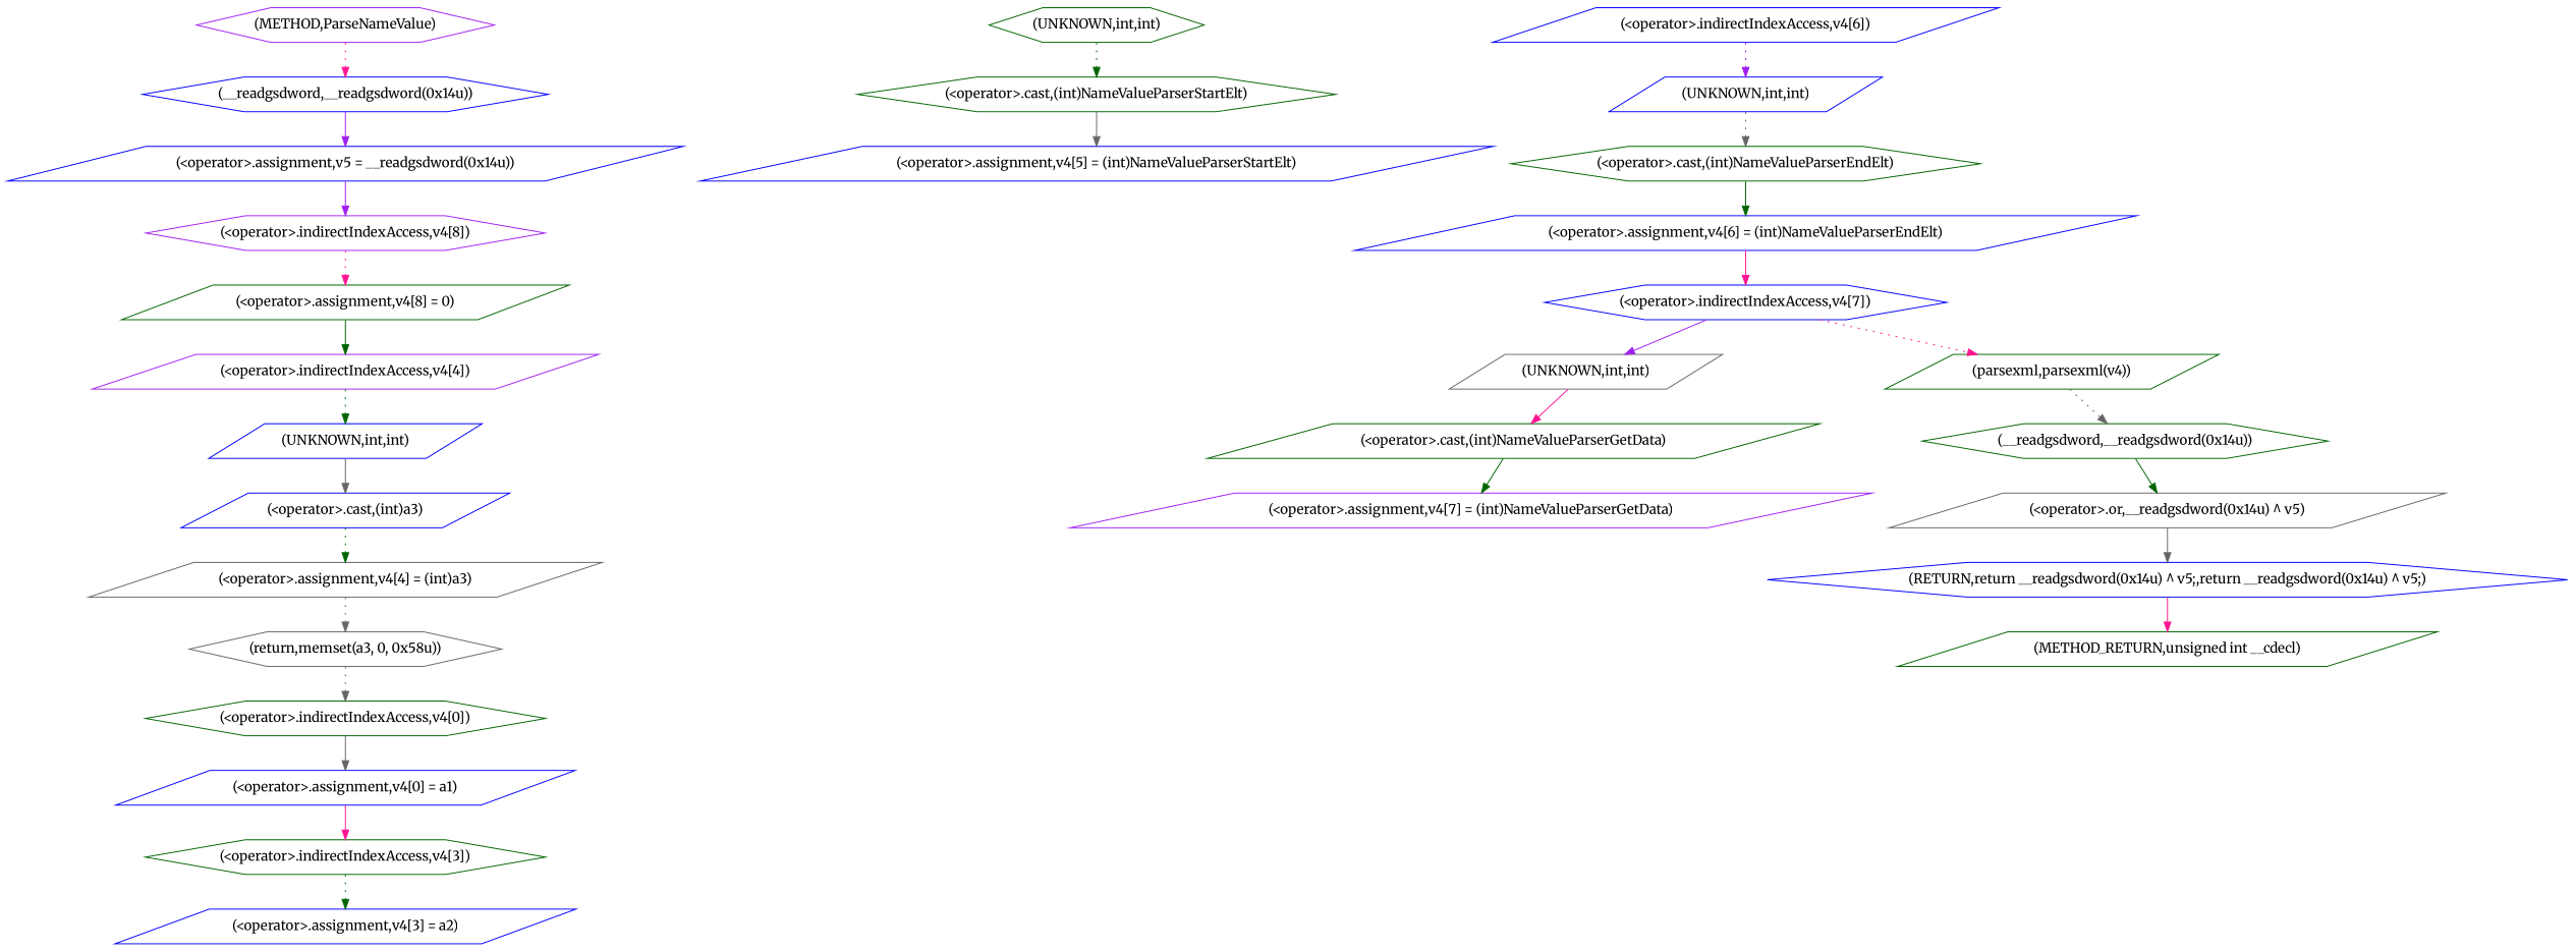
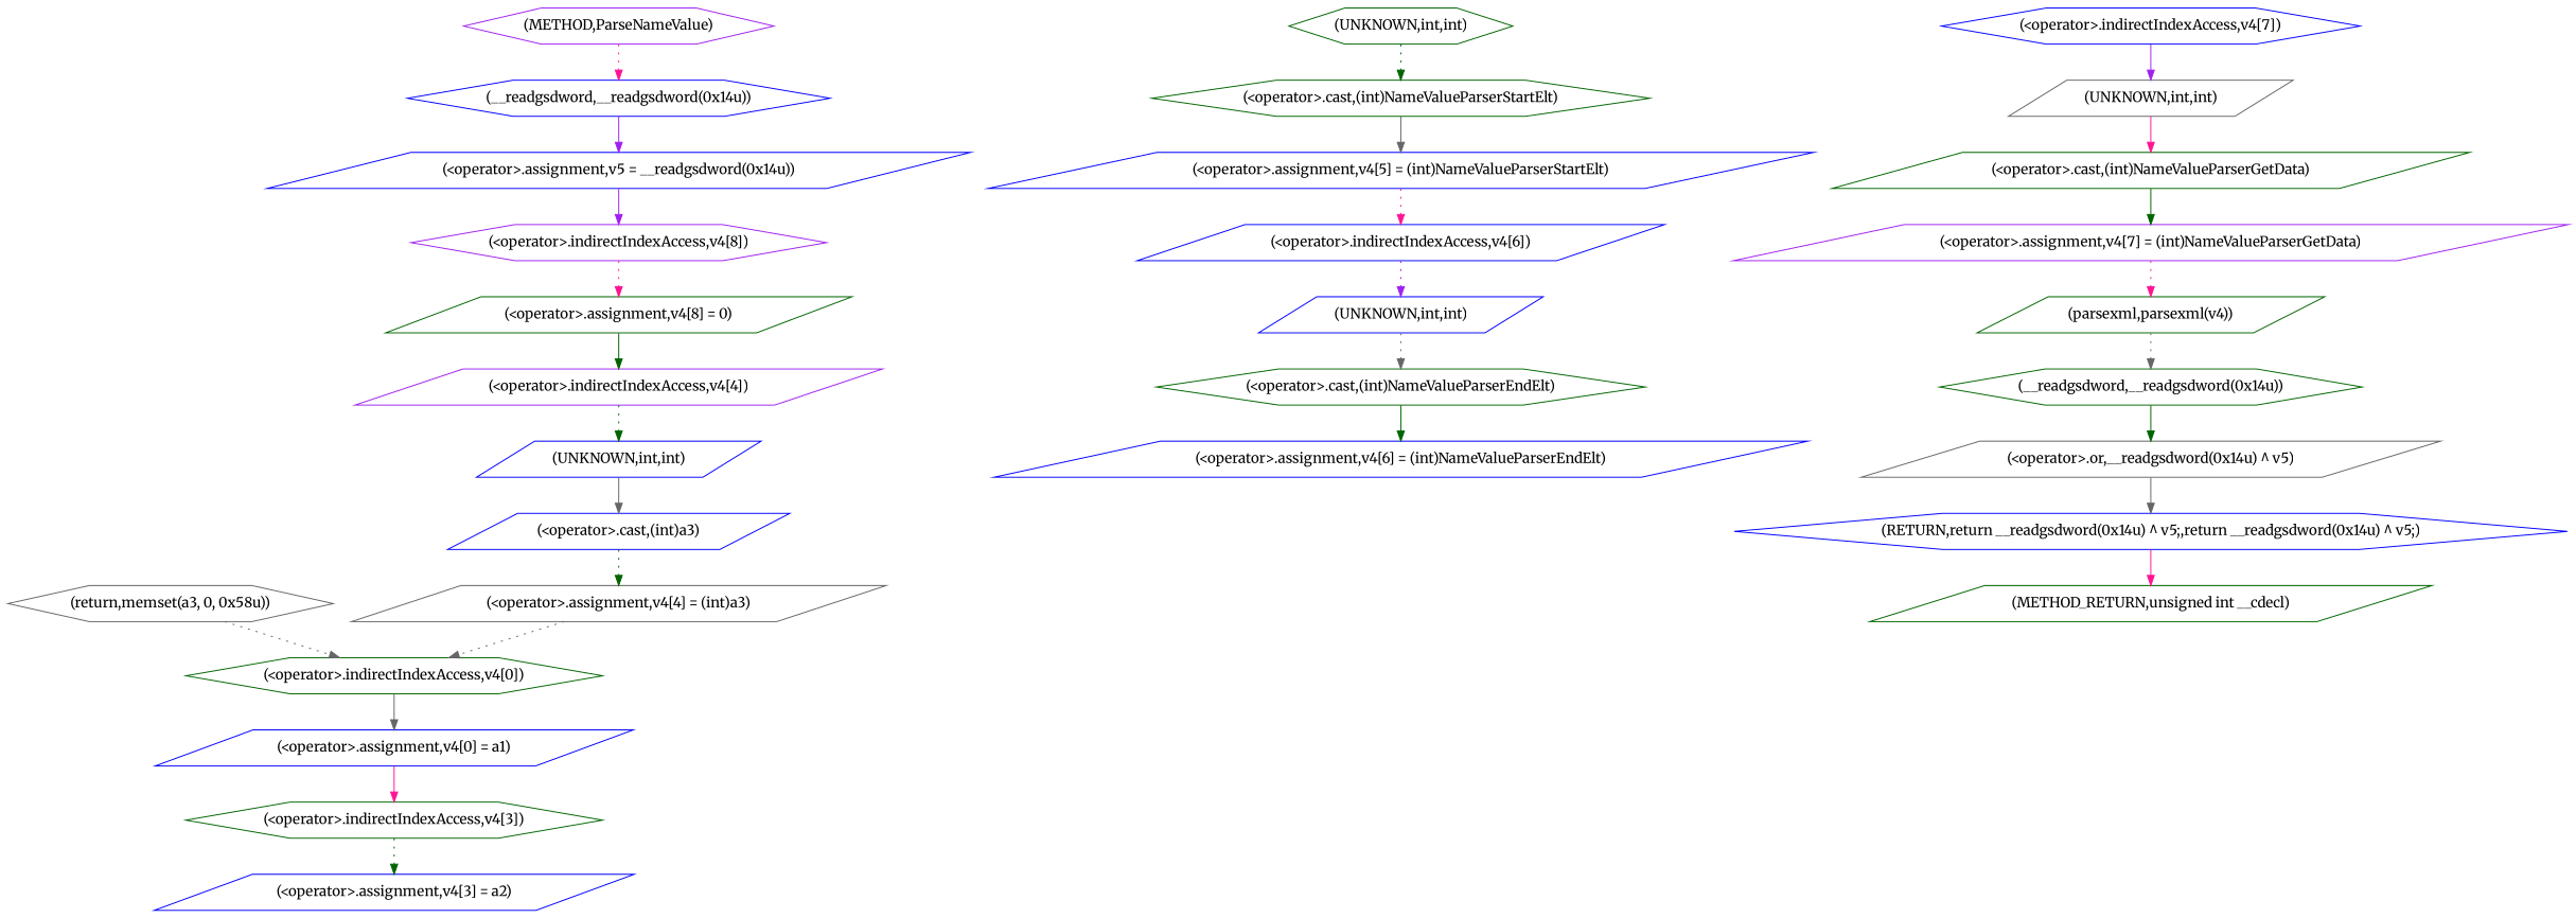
  digraph {
    fontname=Merriweather
    node [color=blue fontname=Merriweather shape=parallelogram]
    edge [color=deeppink fontname=Merriweather style=solid]
    n1 [label="(<operator>.assignment,v5 = __readgsdword(0x14u))"]
    n2 [color=purple label="(<operator>.indirectIndexAccess,v4[8])" shape=hexagon]
    n3 [color=darkgreen label="(<operator>.assignment,v4[8] = 0)"]
    n4 [label="(__readgsdword,__readgsdword(0x14u))" shape=hexagon]
    n5 [color=purple label="(<operator>.indirectIndexAccess,v4[4])"]
    n6 [label="(UNKNOWN,int,int)"]
    n7 [color=gray40 label="(<operator>.assignment,v4[4] = (int)a3)"]
    n8 [color=gray40 label="(return,memset(a3, 0, 0x58u))" shape=hexagon]
    n9 [color=darkgreen label="(<operator>.indirectIndexAccess,v4[0])" shape=hexagon]
    n10 [label="(<operator>.cast,(int)a3)"]
    n11 [label="(<operator>.assignment,v4[0] = a1)"]
    n12 [color=darkgreen label="(<operator>.indirectIndexAccess,v4[3])" shape=hexagon]
    n13 [label="(<operator>.assignment,v4[3] = a2)"]
    n14 [label="(<operator>.assignment,v4[5] = (int)NameValueParserStartElt)"]
    n15 [label="(<operator>.indirectIndexAccess,v4[6])"]
    n16 [label="(UNKNOWN,int,int)"]
    n17 [color=darkgreen label="(UNKNOWN,int,int)" shape=hexagon]
    n18 [color=darkgreen label="(<operator>.cast,(int)NameValueParserStartElt)" shape=hexagon]
    n19 [label="(<operator>.assignment,v4[6] = (int)NameValueParserEndElt)"]
    n20 [label="(<operator>.indirectIndexAccess,v4[7])" shape=hexagon]
    n21 [color=gray40 label="(UNKNOWN,int,int)"]
    n22 [color=darkgreen label="(<operator>.cast,(int)NameValueParserEndElt)" shape=hexagon]
    n23 [color=purple label="(<operator>.assignment,v4[7] = (int)NameValueParserGetData)"]
    n24 [color=darkgreen label="(parsexml,parsexml(v4))"]
    n25 [color=darkgreen label="(__readgsdword,__readgsdword(0x14u))" shape=hexagon]
    n26 [color=darkgreen label="(<operator>.cast,(int)NameValueParserGetData)"]
    n27 [color=gray40 label="(<operator>.or,__readgsdword(0x14u) ^ v5)"]
    n28 [label="(RETURN,return __readgsdword(0x14u) ^ v5;,return __readgsdword(0x14u) ^ v5;)" shape=hexagon]
    n29 [color=darkgreen label="(METHOD_RETURN,unsigned int __cdecl)"]
    n30 [color=purple label="(METHOD,ParseNameValue)" shape=hexagon]
    n1 -> n2 [color=purple]
    n2 -> n3 [style=dotted]
    n3 -> n5 [color=darkgreen]
    n4 -> n1 [color=purple]
    n5 -> n6 [color=darkgreen style=dotted]
    n6 -> n10 [color=gray40]
-   n7 -> n8 [color=gray40 style=dotted]
+   n7 -> n9 [color=gray40 style=dotted]
    n8 -> n9 [color=gray40 style=dotted]
    n9 -> n11 [color=gray40]
    n10 -> n7 [color=darkgreen style=dotted]
    n11 -> n12
    n12 -> n13 [color=darkgreen style=dotted]
+   n14 -> n15 [style=dotted]
    n15 -> n16 [color=purple style=dotted]
    n16 -> n22 [color=gray40 style=dotted]
    n17 -> n18 [color=darkgreen style=dotted]
    n18 -> n14 [color=gray40]
-   n19 -> n20
    n20 -> n21 [color=purple]
    n21 -> n26
    n22 -> n19 [color=darkgreen]
-   n20 -> n24 [style=dotted]
+   n23 -> n24 [style=dotted]
    n24 -> n25 [color=gray40 style=dotted]
    n25 -> n27 [color=darkgreen]
    n26 -> n23 [color=darkgreen]
    n27 -> n28 [color=gray40]
    n28 -> n29
    n30 -> n4 [style=dotted]
  }
